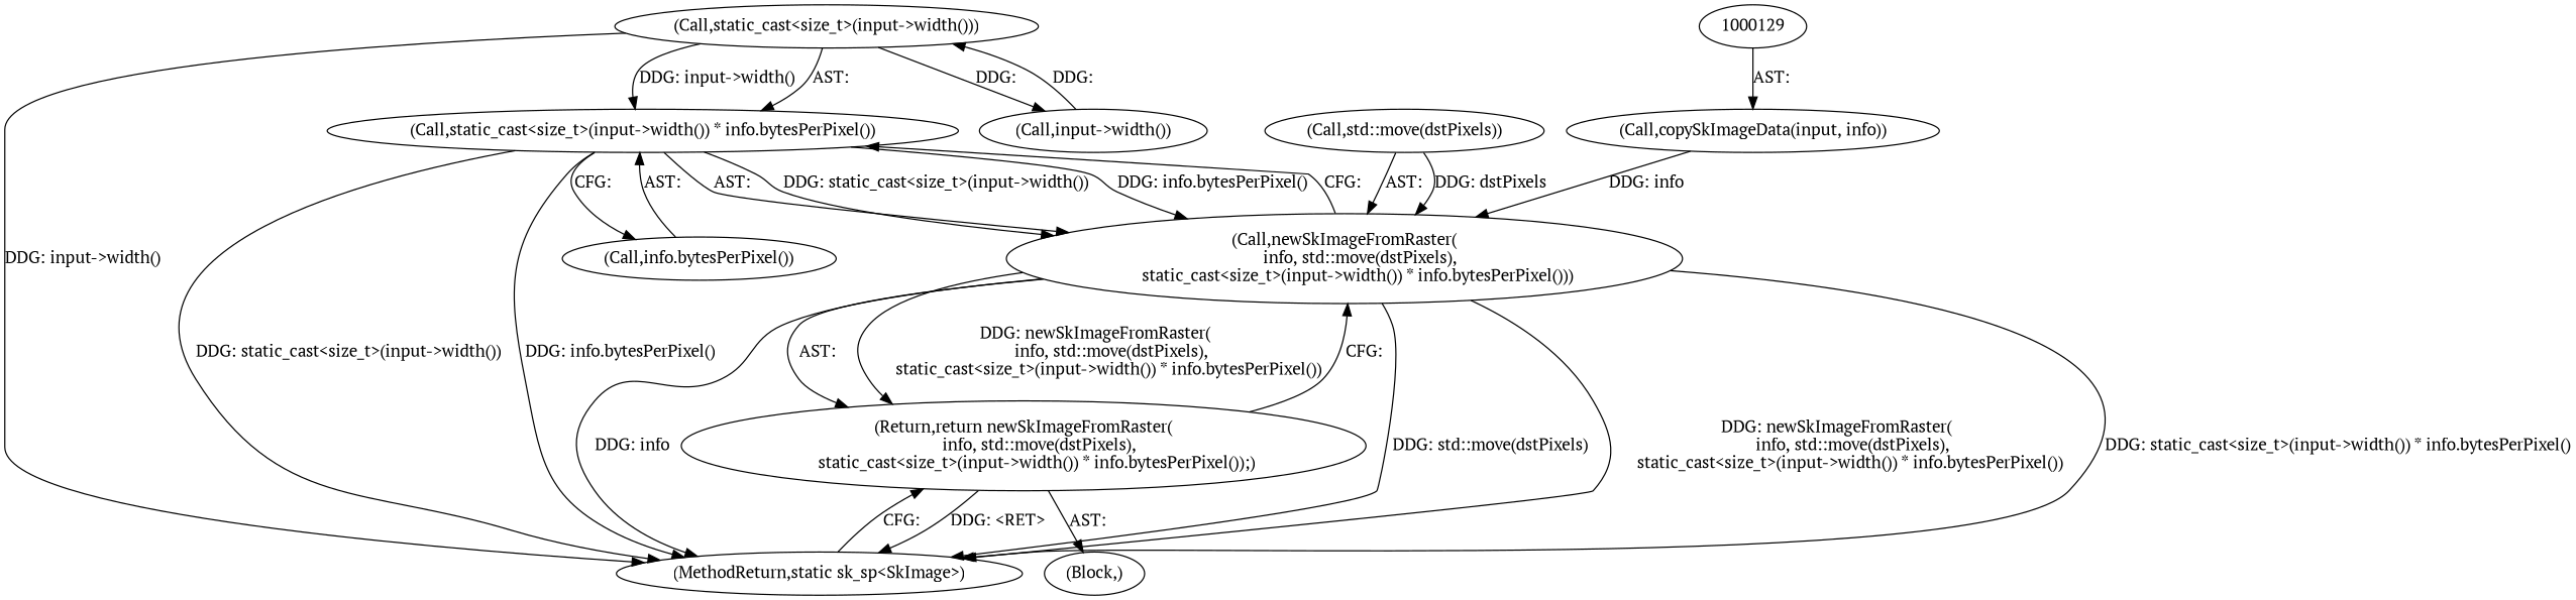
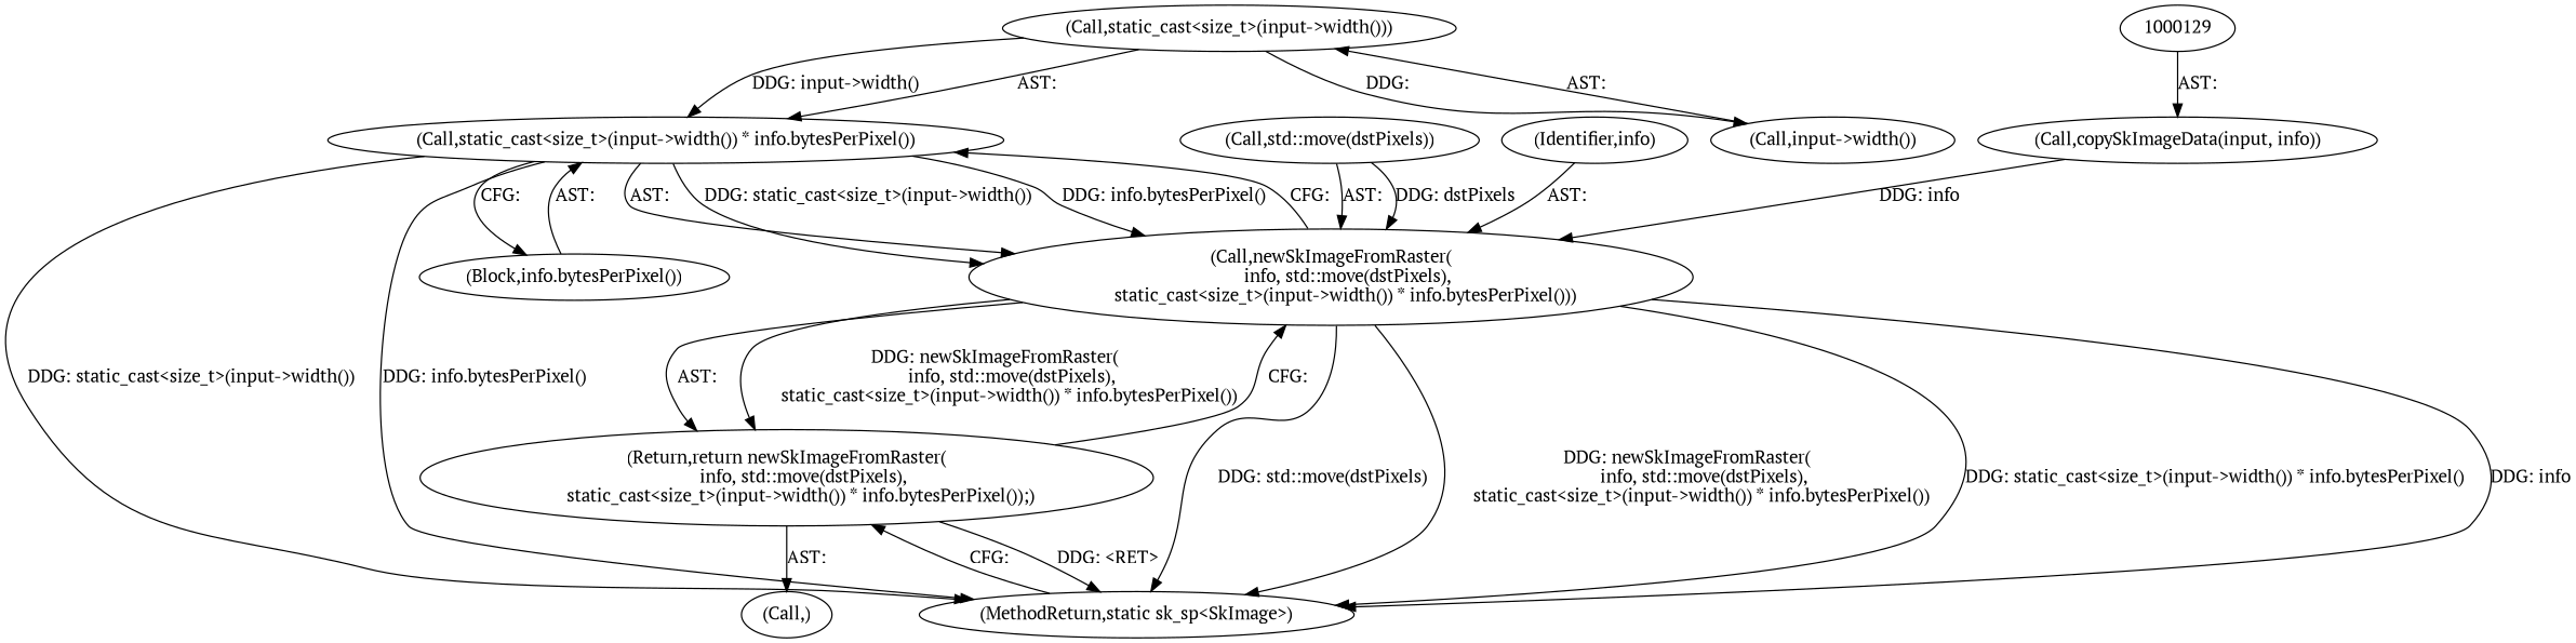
  digraph {
    fontname="PT Serif"
    node [fontname="PT Serif"]
    edge [fontname="PT Serif"]
    n1 [label="(Call,static_cast<size_t>(input->width()) * info.bytesPerPixel())"]
    n2 [label="(Call,newSkImageFromRaster(\n       info, std::move(dstPixels),\n      static_cast<size_t>(input->width()) * info.bytesPerPixel()))"]
    n3 [label="(MethodReturn,static sk_sp<SkImage>)"]
-   n4 [label="(Call,info.bytesPerPixel())"]
+   n4 [label="(Block,info.bytesPerPixel())"]
    n5 [label="(Return,return newSkImageFromRaster(\n       info, std::move(dstPixels),\n      static_cast<size_t>(input->width()) * info.bytesPerPixel());)"]
    n6 [label="(Call,static_cast<size_t>(input->width()))"]
    n7 [label="(Call,input->width())"]
-   n8 [label="(Block,)"]
+   n8 [label="(Call,)"]
    n9 [label="(Call,std::move(dstPixels))"]
+   n10 [label="(Identifier,info)"]
    n11 [label="(Call,copySkImageData(input, info))"]
    1000129
    n1 -> n2 [label="AST: "]
    n1 -> n2 [label="DDG: static_cast<size_t>(input->width())"]
    n1 -> n2 [label="DDG: info.bytesPerPixel()"]
    n1 -> n3 [label="DDG: static_cast<size_t>(input->width())"]
    n1 -> n3 [label="DDG: info.bytesPerPixel()"]
    n1 -> n4 [label="CFG: "]
    n2 -> n1 [label="CFG: "]
    n2 -> n3 [label="DDG: std::move(dstPixels)"]
    n2 -> n3 [label="DDG: newSkImageFromRaster(\n       info, std::move(dstPixels),\n      static_cast<size_t>(input->width()) * info.bytesPerPixel())"]
    n2 -> n3 [label="DDG: static_cast<size_t>(input->width()) * info.bytesPerPixel()"]
    n2 -> n3 [label="DDG: info"]
    n2 -> n5 [label="AST: "]
    n2 -> n5 [label="DDG: newSkImageFromRaster(\n       info, std::move(dstPixels),\n      static_cast<size_t>(input->width()) * info.bytesPerPixel())"]
    n3 -> n5 [label="CFG: "]
    n4 -> n1 [label="AST: "]
    n5 -> n2 [label="CFG: "]
    n5 -> n3 [label="DDG: <RET>"]
    n5 -> n8 [label="AST: "]
    n6 -> n1 [label="AST: "]
    n6 -> n1 [label="DDG: input->width()"]
-   n6 -> n3 [label="DDG: input->width()"]
    n6 -> n7 [label="DDG: "]
-   n7 -> n6 [label="DDG: "]
+   n7 -> n6 [label="AST: "]
    n9 -> n2 [label="AST: "]
    n9 -> n2 [label="DDG: dstPixels"]
+   n10 -> n2 [label="AST: "]
    n11 -> n2 [label="DDG: info"]
    1000129 -> n11 [label="AST: "]
  }
